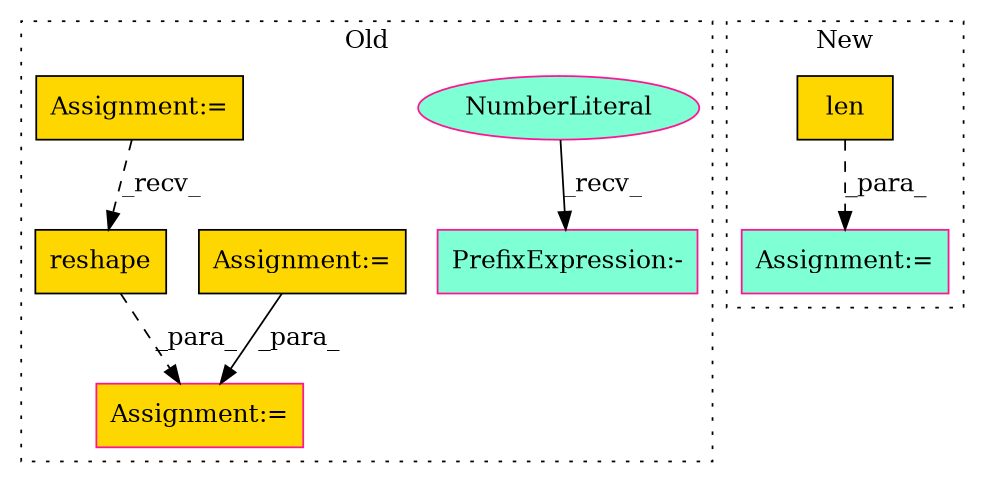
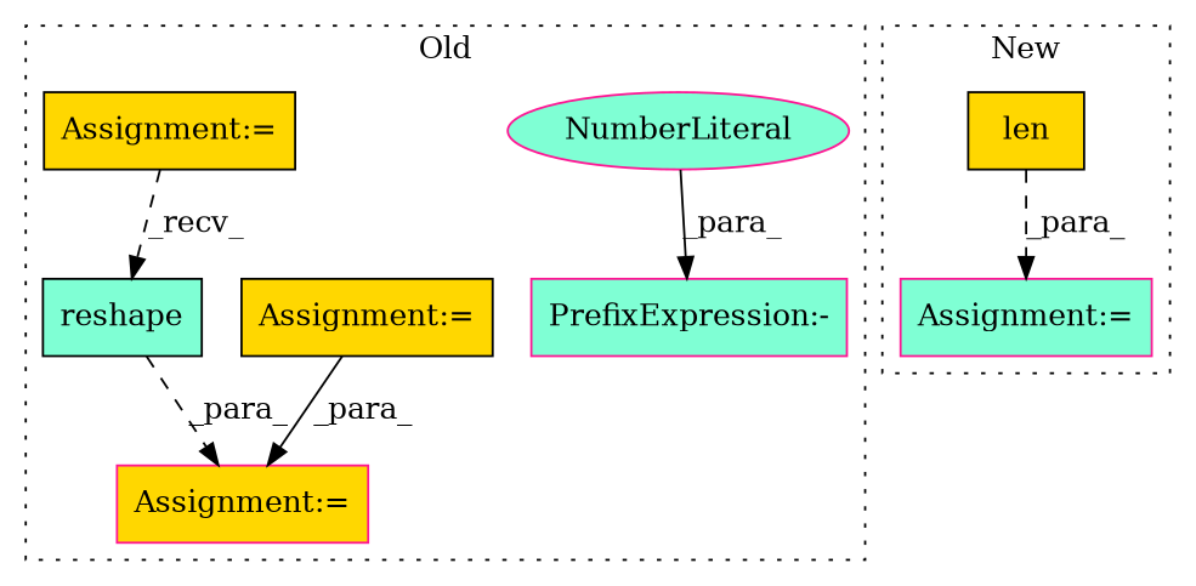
  digraph {
    node [a=7 color=black fillcolor=aquamarine l=1 shape=box style=filled]
    edge [style=dashed]
-   n1 [a=32 fillcolor=gold l="21,2" label=reshape s="7913,7960"]
+   n1 [a=32 l="21,2" label=reshape s="7913,7960"]
    n2 [color=deeppink fillcolor=gold label="Assignment:=" s=7977]
    n3 [a=38 color=deeppink label="PrefixExpression:-" s=7958]
    n4 [a=34 color=deeppink label=NumberLiteral s=7959 shape=ellipse]
    n5 [fillcolor=gold label="Assignment:=" s=7829]
    n6 [fillcolor=gold l=10 label="Assignment:=" s=5995]
    n7 [a=32 fillcolor=gold l="4,1" label=len s="7960,7971"]
    n8 [color=deeppink l=2 label="Assignment:=" s=9007]
    subgraph cluster_1 {
      label=Old
      style=dotted
      n1
      n2
      n3
      n4
      n5
      n6
    }
    subgraph cluster_2 {
      label=New
      style=dotted
      n7
      n8
    }
    n1 -> n2 [label=_para_]
-   n4 -> n3 [label=_recv_ style=solid]
+   n4 -> n3 [label=_para_ style=solid]
    n5 -> n2 [label=_para_ style=solid]
    n6 -> n1 [label=_recv_]
    n7 -> n8 [label=_para_]
  }
